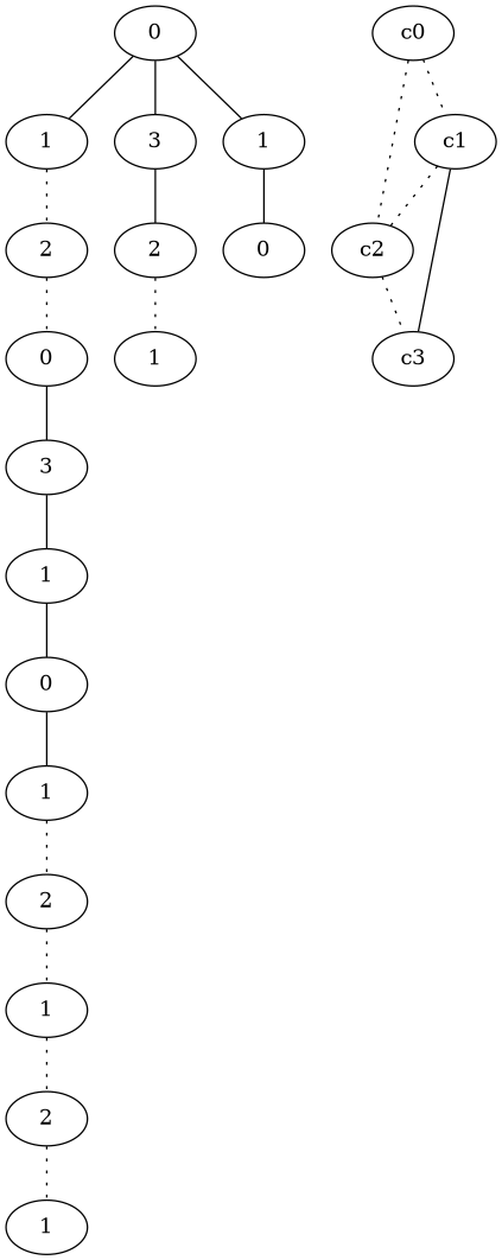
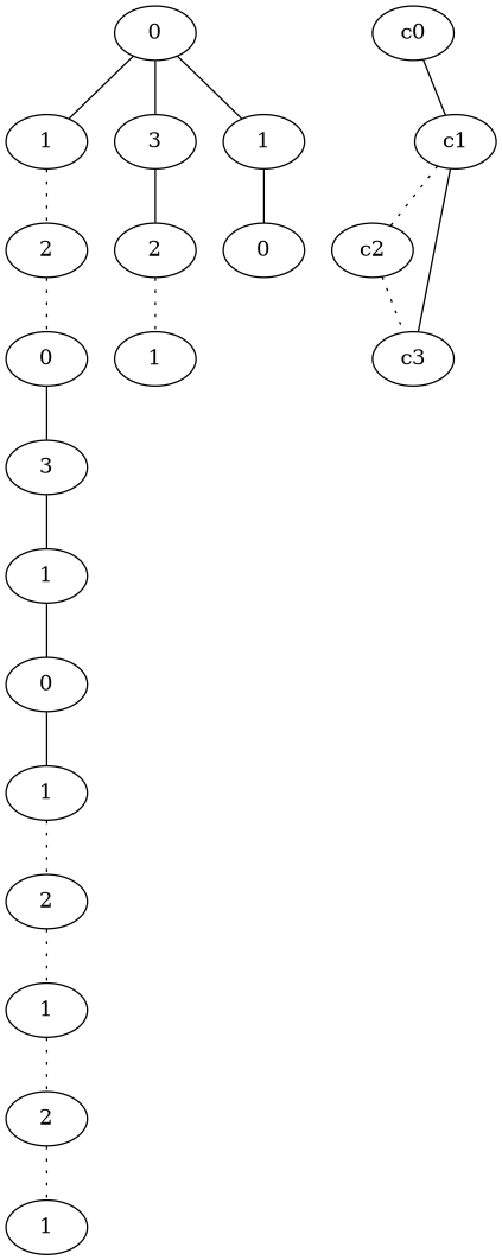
  graph {
    n1 [label=0]
    n2 [label=1]
    n3 [label=3]
    n4 [label=1]
    n5 [label=2]
    n6 [label=2]
    n7 [label=0]
    n8 [label=0]
    n9 [label=3]
    n10 [label=1]
    n11 [label=0]
    n12 [label=1]
    n13 [label=2]
    n14 [label=1]
    n15 [label=2]
    n16 [label=1]
    n17 [label=1]
    c0
    c1
    c2
    c3
    n1 -- n2
    n1 -- n3
    n1 -- n4
    n2 -- n5 [style=dotted]
    n3 -- n6
    n4 -- n7
    n5 -- n8 [style=dotted]
    n6 -- n17 [style=dotted]
    n8 -- n9
    n9 -- n10
    n10 -- n11
    n11 -- n12
    n12 -- n13 [style=dotted]
    n13 -- n14 [style=dotted]
    n14 -- n15 [style=dotted]
    n15 -- n16 [style=dotted]
-   c0 -- c1 [style=dotted]
-   c0 -- c2 [style=dotted]
+   c0 -- c1
    c1 -- c2 [style=dotted]
    c1 -- c3
    c2 -- c3 [style=dotted]
  }
